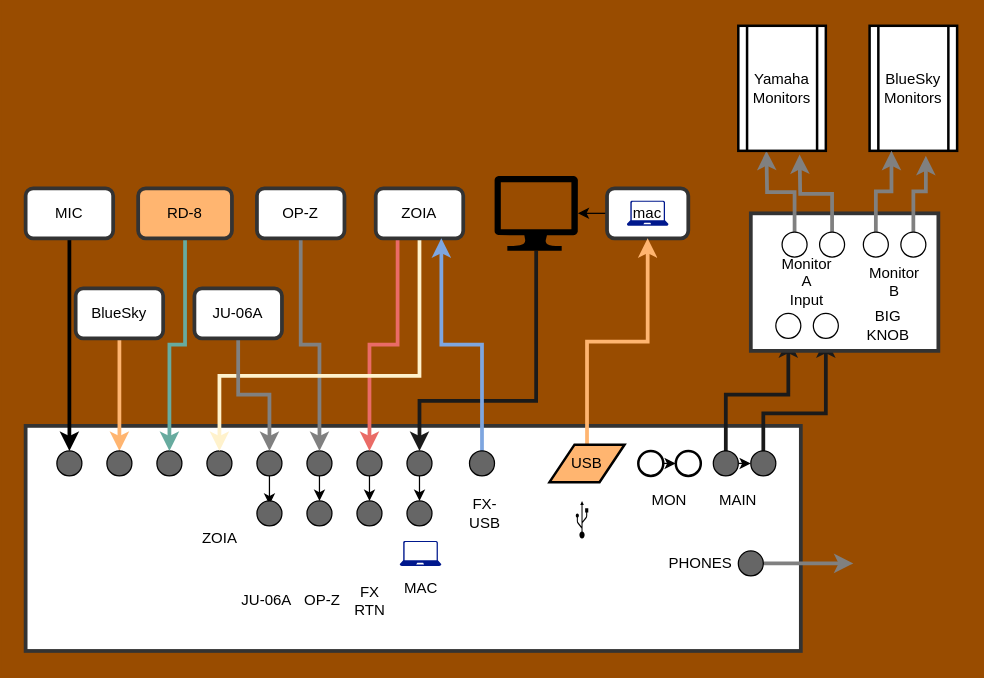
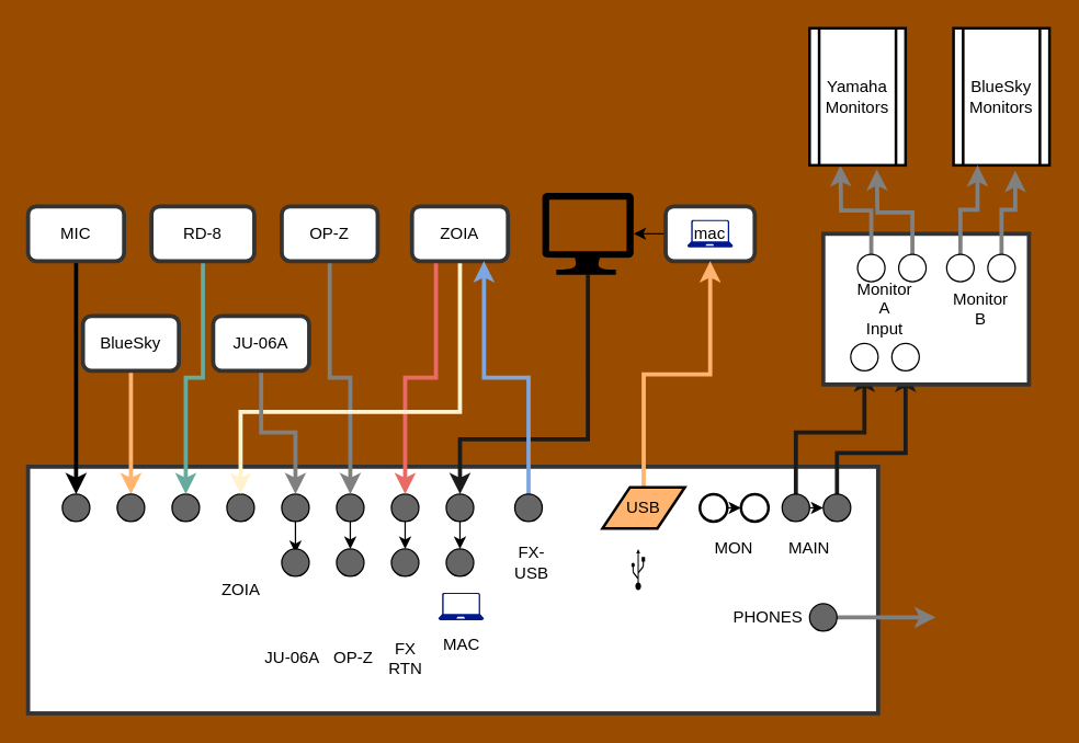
  <mxCell id="0" />
  <mxCell id="1" parent="0" />
  <mxCell id="2" value="" style="whiteSpace=wrap;html=1;strokeWidth=3;strokeColor=#333333;" vertex="1" parent="1"><mxGeometry x="20" y="340" width="620" height="180" as="geometry" /></mxCell>
  <mxCell id="3" value="" style="ellipse;whiteSpace=wrap;html=1;aspect=fixed;fillColor=#666666;" vertex="1" parent="1"><mxGeometry x="45" y="360" width="20" height="20" as="geometry" /></mxCell>
  <mxCell id="4" style="edgeStyle=orthogonalEdgeStyle;rounded=0;orthogonalLoop=1;jettySize=auto;html=1;exitX=0.5;exitY=1;exitDx=0;exitDy=0;entryX=0.5;entryY=0;entryDx=0;entryDy=0;strokeWidth=3;strokeColor=#FFB570;" edge="1" parent="1" source="43" target="5"><mxGeometry relative="1" as="geometry"><mxPoint x="95" y="290" as="sourcePoint" /></mxGeometry></mxCell>
  <mxCell id="5" value="" style="ellipse;whiteSpace=wrap;html=1;aspect=fixed;fillColor=#666666;" vertex="1" parent="1"><mxGeometry x="85" y="360" width="20" height="20" as="geometry" /></mxCell>
  <mxCell id="6" value="" style="ellipse;whiteSpace=wrap;html=1;aspect=fixed;fillColor=#666666;" vertex="1" parent="1"><mxGeometry x="125" y="360" width="20" height="20" as="geometry" /></mxCell>
  <mxCell id="7" value="" style="ellipse;whiteSpace=wrap;html=1;aspect=fixed;fillColor=#666666;" vertex="1" parent="1"><mxGeometry x="165" y="360" width="20" height="20" as="geometry" /></mxCell>
  <mxCell id="8" style="edgeStyle=orthogonalEdgeStyle;rounded=0;orthogonalLoop=1;jettySize=auto;html=1;exitX=0.5;exitY=1;exitDx=0;exitDy=0;" edge="1" parent="1" source="9"><mxGeometry relative="1" as="geometry"><mxPoint x="215" y="403" as="targetPoint" /></mxGeometry></mxCell>
  <mxCell id="9" value="" style="ellipse;whiteSpace=wrap;html=1;aspect=fixed;fillColor=#666666;" vertex="1" parent="1"><mxGeometry x="205" y="360" width="20" height="20" as="geometry" /></mxCell>
  <mxCell id="10" style="edgeStyle=orthogonalEdgeStyle;rounded=0;orthogonalLoop=1;jettySize=auto;html=1;exitX=0.5;exitY=1;exitDx=0;exitDy=0;entryX=0.5;entryY=0;entryDx=0;entryDy=0;" edge="1" parent="1" source="11" target="17"><mxGeometry relative="1" as="geometry" /></mxCell>
  <mxCell id="11" value="" style="ellipse;whiteSpace=wrap;html=1;aspect=fixed;fillColor=#666666;" vertex="1" parent="1"><mxGeometry x="245" y="360" width="20" height="20" as="geometry" /></mxCell>
  <mxCell id="12" style="edgeStyle=orthogonalEdgeStyle;rounded=0;orthogonalLoop=1;jettySize=auto;html=1;exitX=0.5;exitY=1;exitDx=0;exitDy=0;entryX=0.5;entryY=0;entryDx=0;entryDy=0;" edge="1" parent="1" source="13" target="18"><mxGeometry relative="1" as="geometry" /></mxCell>
  <mxCell id="13" value="" style="ellipse;whiteSpace=wrap;html=1;aspect=fixed;fillColor=#666666;" vertex="1" parent="1"><mxGeometry x="285" y="360" width="20" height="20" as="geometry" /></mxCell>
  <mxCell id="14" style="edgeStyle=orthogonalEdgeStyle;rounded=0;orthogonalLoop=1;jettySize=auto;html=1;exitX=0.5;exitY=1;exitDx=0;exitDy=0;entryX=0.5;entryY=0;entryDx=0;entryDy=0;" edge="1" parent="1" source="15" target="19"><mxGeometry relative="1" as="geometry" /></mxCell>
  <mxCell id="15" value="" style="ellipse;whiteSpace=wrap;html=1;aspect=fixed;fillColor=#666666;" vertex="1" parent="1"><mxGeometry x="325" y="360" width="20" height="20" as="geometry" /></mxCell>
  <mxCell id="16" value="" style="ellipse;whiteSpace=wrap;html=1;aspect=fixed;fillColor=#666666;" vertex="1" parent="1"><mxGeometry x="205" y="400" width="20" height="20" as="geometry" /></mxCell>
  <mxCell id="17" value="" style="ellipse;whiteSpace=wrap;html=1;aspect=fixed;fillColor=#666666;" vertex="1" parent="1"><mxGeometry x="245" y="400" width="20" height="20" as="geometry" /></mxCell>
  <mxCell id="18" value="" style="ellipse;whiteSpace=wrap;html=1;aspect=fixed;fillColor=#666666;" vertex="1" parent="1"><mxGeometry x="285" y="400" width="20" height="20" as="geometry" /></mxCell>
  <mxCell id="19" value="" style="ellipse;whiteSpace=wrap;html=1;aspect=fixed;fillColor=#666666;" vertex="1" parent="1"><mxGeometry x="325" y="400" width="20" height="20" as="geometry" /></mxCell>
  <mxCell id="20" style="edgeStyle=orthogonalEdgeStyle;rounded=0;orthogonalLoop=1;jettySize=auto;html=1;exitX=1;exitY=0.5;exitDx=0;exitDy=0;entryX=0;entryY=0.5;entryDx=0;entryDy=0;" edge="1" parent="1" source="21" target="22"><mxGeometry relative="1" as="geometry" /></mxCell>
  <mxCell id="21" value="" style="ellipse;whiteSpace=wrap;html=1;aspect=fixed;strokeWidth=2;" vertex="1" parent="1"><mxGeometry x="510" y="360" width="20" height="20" as="geometry" /></mxCell>
  <mxCell id="22" value="" style="ellipse;whiteSpace=wrap;html=1;aspect=fixed;strokeWidth=2;" vertex="1" parent="1"><mxGeometry x="540" y="360" width="20" height="20" as="geometry" /></mxCell>
  <mxCell id="23" style="edgeStyle=orthogonalEdgeStyle;rounded=0;orthogonalLoop=1;jettySize=auto;html=1;exitX=0.5;exitY=1;exitDx=0;exitDy=0;entryX=0.5;entryY=0;entryDx=0;entryDy=0;strokeWidth=3;" edge="1" parent="1" source="24" target="3"><mxGeometry relative="1" as="geometry" /></mxCell>
  <mxCell id="24" value="MIC" style="rounded=1;whiteSpace=wrap;html=1;strokeWidth=3;strokeColor=#333333;" vertex="1" parent="1"><mxGeometry x="20" y="150" width="70" height="40" as="geometry" /></mxCell>
  <mxCell id="25" style="edgeStyle=orthogonalEdgeStyle;rounded=0;orthogonalLoop=1;jettySize=auto;html=1;exitX=0.5;exitY=1;exitDx=0;exitDy=0;entryX=0.5;entryY=0;entryDx=0;entryDy=0;strokeWidth=3;strokeColor=#67AB9F;" edge="1" parent="1" source="26" target="6"><mxGeometry relative="1" as="geometry" /></mxCell>
- <mxCell id="26" value="RD-8" style="rounded=1;whiteSpace=wrap;html=1;strokeWidth=3;strokeColor=#333333;fillColor=#ffb570;" vertex="1" parent="1"><mxGeometry x="110" y="150" width="75" height="40" as="geometry" /></mxCell>
+ <mxCell id="26" value="RD-8" style="rounded=1;whiteSpace=wrap;html=1;strokeWidth=3;strokeColor=#333333;" vertex="1" parent="1"><mxGeometry x="110" y="150" width="75" height="40" as="geometry" /></mxCell>
  <mxCell id="27" style="edgeStyle=orthogonalEdgeStyle;rounded=0;orthogonalLoop=1;jettySize=auto;html=1;exitX=0.5;exitY=1;exitDx=0;exitDy=0;entryX=0.5;entryY=0;entryDx=0;entryDy=0;strokeWidth=3;strokeColor=#808080;" edge="1" parent="1" source="28" target="11"><mxGeometry relative="1" as="geometry"><mxPoint x="190" y="310" as="targetPoint" /></mxGeometry></mxCell>
  <mxCell id="28" value="OP-Z" style="rounded=1;whiteSpace=wrap;html=1;strokeWidth=3;strokeColor=#333333;" vertex="1" parent="1"><mxGeometry x="205" y="150" width="70" height="40" as="geometry" /></mxCell>
  <mxCell id="29" style="edgeStyle=orthogonalEdgeStyle;rounded=0;orthogonalLoop=1;jettySize=auto;html=1;exitX=0.25;exitY=1;exitDx=0;exitDy=0;entryX=0.5;entryY=0;entryDx=0;entryDy=0;strokeWidth=3;strokeColor=#EA6B66;" edge="1" parent="1" source="31" target="13"><mxGeometry relative="1" as="geometry" /></mxCell>
  <mxCell id="30" style="edgeStyle=orthogonalEdgeStyle;rounded=0;orthogonalLoop=1;jettySize=auto;html=1;entryX=0.5;entryY=0;entryDx=0;entryDy=0;strokeWidth=3;strokeColor=#FFF2CC;" edge="1" parent="1" source="31" target="7"><mxGeometry relative="1" as="geometry"><Array as="points"><mxPoint x="335" y="300" /><mxPoint x="175" y="300" /></Array></mxGeometry></mxCell>
  <mxCell id="31" value="ZOIA" style="rounded=1;whiteSpace=wrap;html=1;strokeWidth=3;strokeColor=#333333;" vertex="1" parent="1"><mxGeometry x="300" y="150" width="70" height="40" as="geometry" /></mxCell>
  <mxCell id="32" style="edgeStyle=orthogonalEdgeStyle;rounded=0;orthogonalLoop=1;jettySize=auto;html=1;exitX=0.5;exitY=1;exitDx=0;exitDy=0;entryX=0.5;entryY=0;entryDx=0;entryDy=0;exitPerimeter=0;strokeWidth=3;strokeColor=#1A1A1A;" edge="1" parent="1" source="67" target="15"><mxGeometry relative="1" as="geometry"><Array as="points"><mxPoint x="428" y="320" /><mxPoint x="335" y="320" /></Array></mxGeometry></mxCell>
  <mxCell id="33" style="edgeStyle=orthogonalEdgeStyle;rounded=0;orthogonalLoop=1;jettySize=auto;html=1;exitX=0;exitY=0.5;exitDx=0;exitDy=0;entryX=1;entryY=0.5;entryDx=0;entryDy=0;entryPerimeter=0;" edge="1" parent="1" source="34" target="67"><mxGeometry relative="1" as="geometry" /></mxCell>
  <mxCell id="34" value="mac" style="rounded=1;whiteSpace=wrap;html=1;strokeWidth=3;strokeColor=#333333;" vertex="1" parent="1"><mxGeometry x="485" y="150" width="65" height="40" as="geometry" /></mxCell>
  <mxCell id="35" style="edgeStyle=orthogonalEdgeStyle;rounded=0;orthogonalLoop=1;jettySize=auto;html=1;exitX=1;exitY=0.5;exitDx=0;exitDy=0;entryX=0;entryY=0.5;entryDx=0;entryDy=0;" edge="1" parent="1" source="37" target="39"><mxGeometry relative="1" as="geometry" /></mxCell>
  <mxCell id="36" style="edgeStyle=orthogonalEdgeStyle;rounded=0;orthogonalLoop=1;jettySize=auto;html=1;exitX=0.5;exitY=0;exitDx=0;exitDy=0;strokeWidth=3;strokeColor=#1A1A1A;" edge="1" parent="1" source="37" target="56"><mxGeometry relative="1" as="geometry" /></mxCell>
  <mxCell id="37" value="" style="ellipse;whiteSpace=wrap;html=1;aspect=fixed;fillColor=#666666;" vertex="1" parent="1"><mxGeometry x="570" y="360" width="20" height="20" as="geometry" /></mxCell>
  <mxCell id="38" style="edgeStyle=orthogonalEdgeStyle;rounded=0;orthogonalLoop=1;jettySize=auto;html=1;exitX=0.5;exitY=0;exitDx=0;exitDy=0;entryX=0.5;entryY=1;entryDx=0;entryDy=0;strokeWidth=3;strokeColor=#1A1A1A;" edge="1" parent="1" source="39" target="57"><mxGeometry relative="1" as="geometry"><Array as="points"><mxPoint x="610" y="330" /><mxPoint x="660" y="330" /></Array></mxGeometry></mxCell>
  <mxCell id="39" value="" style="ellipse;whiteSpace=wrap;html=1;aspect=fixed;fillColor=#666666;" vertex="1" parent="1"><mxGeometry x="600" y="360" width="20" height="20" as="geometry" /></mxCell>
  <mxCell id="40" value="BlueSky Monitors" style="shape=process;whiteSpace=wrap;html=1;backgroundOutline=1;strokeWidth=2;" vertex="1" parent="1"><mxGeometry x="695" y="20" width="70" height="100" as="geometry" /></mxCell>
  <mxCell id="41" value="MAIN" style="text;html=1;strokeColor=none;fillColor=none;align=center;verticalAlign=middle;whiteSpace=wrap;rounded=0;" vertex="1" parent="1"><mxGeometry x="570" y="390" width="40" height="20" as="geometry" /></mxCell>
  <mxCell id="42" value="MON" style="text;html=1;strokeColor=none;fillColor=none;align=center;verticalAlign=middle;whiteSpace=wrap;rounded=0;" vertex="1" parent="1"><mxGeometry x="515" y="390" width="40" height="20" as="geometry" /></mxCell>
  <mxCell id="43" value="BlueSky" style="rounded=1;whiteSpace=wrap;html=1;strokeWidth=3;strokeColor=#333333;" vertex="1" parent="1"><mxGeometry x="60" y="230" width="70" height="40" as="geometry" /></mxCell>
  <mxCell id="44" style="edgeStyle=orthogonalEdgeStyle;rounded=0;orthogonalLoop=1;jettySize=auto;html=1;exitX=0.5;exitY=0;exitDx=0;exitDy=0;entryX=0.75;entryY=1;entryDx=0;entryDy=0;strokeWidth=3;strokeColor=#7EA6E0;" edge="1" parent="1" source="45" target="31"><mxGeometry relative="1" as="geometry" /></mxCell>
  <mxCell id="45" value="" style="ellipse;whiteSpace=wrap;html=1;aspect=fixed;fillColor=#666666;" vertex="1" parent="1"><mxGeometry x="375" y="360" width="20" height="20" as="geometry" /></mxCell>
  <mxCell id="46" value="FX-USB" style="text;html=1;strokeColor=none;fillColor=none;align=center;verticalAlign=middle;whiteSpace=wrap;rounded=0;" vertex="1" parent="1"><mxGeometry x="370" y="400" width="35" height="20" as="geometry" /></mxCell>
  <mxCell id="47" value="" style="whiteSpace=wrap;html=1;strokeWidth=3;strokeColor=#333333;" vertex="1" parent="1"><mxGeometry x="600" y="170" width="150" height="110" as="geometry" /></mxCell>
  <mxCell id="48" style="edgeStyle=orthogonalEdgeStyle;rounded=0;orthogonalLoop=1;jettySize=auto;html=1;exitX=0.5;exitY=0;exitDx=0;exitDy=0;entryX=0.25;entryY=1;entryDx=0;entryDy=0;strokeWidth=3;strokeColor=#808080;" edge="1" parent="1" source="49"><mxGeometry relative="1" as="geometry"><mxPoint x="612.5" y="120" as="targetPoint" /></mxGeometry></mxCell>
  <mxCell id="49" value="" style="ellipse;whiteSpace=wrap;html=1;aspect=fixed;" vertex="1" parent="1"><mxGeometry x="625" y="185" width="20" height="20" as="geometry" /></mxCell>
  <mxCell id="50" style="edgeStyle=orthogonalEdgeStyle;rounded=0;orthogonalLoop=1;jettySize=auto;html=1;exitX=0.5;exitY=0;exitDx=0;exitDy=0;entryX=0.629;entryY=1.03;entryDx=0;entryDy=0;entryPerimeter=0;strokeWidth=3;strokeColor=#808080;" edge="1" parent="1" source="51"><mxGeometry relative="1" as="geometry"><mxPoint x="639.03" y="123" as="targetPoint" /></mxGeometry></mxCell>
  <mxCell id="51" value="" style="ellipse;whiteSpace=wrap;html=1;aspect=fixed;" vertex="1" parent="1"><mxGeometry x="655" y="185" width="20" height="20" as="geometry" /></mxCell>
  <mxCell id="52" style="edgeStyle=orthogonalEdgeStyle;rounded=0;orthogonalLoop=1;jettySize=auto;html=1;exitX=0.5;exitY=0;exitDx=0;exitDy=0;entryX=0.25;entryY=1;entryDx=0;entryDy=0;strokeWidth=3;strokeColor=#808080;" edge="1" parent="1" source="53" target="40"><mxGeometry relative="1" as="geometry" /></mxCell>
  <mxCell id="53" value="" style="ellipse;whiteSpace=wrap;html=1;aspect=fixed;" vertex="1" parent="1"><mxGeometry x="690" y="185" width="20" height="20" as="geometry" /></mxCell>
  <mxCell id="54" style="edgeStyle=orthogonalEdgeStyle;rounded=0;orthogonalLoop=1;jettySize=auto;html=1;exitX=0.5;exitY=0;exitDx=0;exitDy=0;entryX=0.643;entryY=1.04;entryDx=0;entryDy=0;entryPerimeter=0;strokeWidth=3;strokeColor=#808080;" edge="1" parent="1" source="55" target="40"><mxGeometry relative="1" as="geometry" /></mxCell>
  <mxCell id="55" value="" style="ellipse;whiteSpace=wrap;html=1;aspect=fixed;" vertex="1" parent="1"><mxGeometry x="720" y="185" width="20" height="20" as="geometry" /></mxCell>
  <mxCell id="56" value="" style="ellipse;whiteSpace=wrap;html=1;aspect=fixed;" vertex="1" parent="1"><mxGeometry x="620" y="250" width="20" height="20" as="geometry" /></mxCell>
  <mxCell id="57" value="" style="ellipse;whiteSpace=wrap;html=1;aspect=fixed;" vertex="1" parent="1"><mxGeometry x="650" y="250" width="20" height="20" as="geometry" /></mxCell>
  <mxCell id="58" value="Monitor A&lt;br&gt;Input" style="text;html=1;strokeColor=none;fillColor=none;align=center;verticalAlign=middle;whiteSpace=wrap;rounded=0;" vertex="1" parent="1"><mxGeometry x="625" y="215" width="40" height="20" as="geometry" /></mxCell>
  <mxCell id="59" value="Monitor B" style="text;html=1;strokeColor=none;fillColor=none;align=center;verticalAlign=middle;whiteSpace=wrap;rounded=0;" vertex="1" parent="1"><mxGeometry x="695" y="215" width="40" height="20" as="geometry" /></mxCell>
- <mxCell id="60" value="BIG KNOB" style="text;html=1;strokeColor=none;fillColor=none;align=center;verticalAlign=middle;whiteSpace=wrap;rounded=0;" vertex="1" parent="1"><mxGeometry x="690" y="250" width="40" height="20" as="geometry" /></mxCell>
  <mxCell id="61" value="" style="shape=image;html=1;verticalAlign=top;verticalLabelPosition=bottom;labelBackgroundColor=#ffffff;imageAspect=0;aspect=fixed;image=https://cdn2.iconfinder.com/data/icons/kitchen-appliances-computers-and-electronics/32/Appliances-10-128.png" vertex="1" parent="1"><mxGeometry x="682" y="416" width="68" height="68" as="geometry" /></mxCell>
  <mxCell id="62" style="edgeStyle=orthogonalEdgeStyle;rounded=0;orthogonalLoop=1;jettySize=auto;html=1;exitX=1;exitY=0.5;exitDx=0;exitDy=0;entryX=0;entryY=0.5;entryDx=0;entryDy=0;strokeWidth=3;strokeColor=#808080;" edge="1" parent="1" source="63" target="61"><mxGeometry relative="1" as="geometry" /></mxCell>
  <mxCell id="63" value="" style="ellipse;whiteSpace=wrap;html=1;aspect=fixed;fillColor=#666666;" vertex="1" parent="1"><mxGeometry x="590" y="440" width="20" height="20" as="geometry" /></mxCell>
  <mxCell id="64" value="PHONES" style="text;html=1;strokeColor=none;fillColor=none;align=center;verticalAlign=middle;whiteSpace=wrap;rounded=0;" vertex="1" parent="1"><mxGeometry x="540" y="440" width="40" height="20" as="geometry" /></mxCell>
  <mxCell id="65" value="" style="shape=mxgraph.signs.tech.usb;html=1;pointerEvents=1;fillColor=#000000;strokeColor=none;verticalLabelPosition=bottom;verticalAlign=top;align=center;" vertex="1" parent="1"><mxGeometry x="460" y="400" width="10" height="30" as="geometry" /></mxCell>
  <mxCell id="66" value="Yamaha&lt;br&gt;Monitors" style="shape=process;whiteSpace=wrap;html=1;backgroundOutline=1;strokeWidth=2;" vertex="1" parent="1"><mxGeometry x="590" y="20" width="70" height="100" as="geometry" /></mxCell>
  <mxCell id="67" value="" style="aspect=fixed;pointerEvents=1;shadow=0;dashed=0;html=1;strokeColor=none;labelPosition=center;verticalLabelPosition=bottom;verticalAlign=top;align=center;shape=mxgraph.azure.computer;fillColor=#000000;" vertex="1" parent="1"><mxGeometry x="395" y="140" width="66.67" height="60" as="geometry" /></mxCell>
  <mxCell id="68" style="edgeStyle=orthogonalEdgeStyle;rounded=0;orthogonalLoop=1;jettySize=auto;html=1;exitX=0.5;exitY=0;exitDx=0;exitDy=0;strokeWidth=3;strokeColor=#FFB570;" edge="1" parent="1" source="69" target="34"><mxGeometry relative="1" as="geometry" /></mxCell>
  <mxCell id="69" value="USB" style="shape=parallelogram;perimeter=parallelogramPerimeter;whiteSpace=wrap;html=1;fixedSize=1;strokeWidth=2;fillColor=#FFB570;" vertex="1" parent="1"><mxGeometry x="439" y="355" width="60" height="30" as="geometry" /></mxCell>
  <mxCell id="70" value="ZOIA" style="text;html=1;strokeColor=none;fillColor=none;align=center;verticalAlign=middle;whiteSpace=wrap;rounded=0;" vertex="1" parent="1"><mxGeometry x="157.5" y="420" width="35" height="20" as="geometry" /></mxCell>
  <mxCell id="71" value="MAC" style="text;html=1;strokeColor=none;fillColor=none;align=center;verticalAlign=middle;whiteSpace=wrap;rounded=0;" vertex="1" parent="1"><mxGeometry x="319.17" y="460" width="35" height="20" as="geometry" /></mxCell>
  <mxCell id="72" value="FX RTN" style="text;html=1;strokeColor=none;fillColor=none;align=center;verticalAlign=middle;whiteSpace=wrap;rounded=0;" vertex="1" parent="1"><mxGeometry x="277.5" y="470" width="35" height="20" as="geometry" /></mxCell>
  <mxCell id="73" value="OP-Z" style="text;html=1;strokeColor=none;fillColor=none;align=center;verticalAlign=middle;whiteSpace=wrap;rounded=0;" vertex="1" parent="1"><mxGeometry x="240" y="470" width="35" height="20" as="geometry" /></mxCell>
  <mxCell id="74" style="edgeStyle=orthogonalEdgeStyle;rounded=0;orthogonalLoop=1;jettySize=auto;html=1;entryX=0.5;entryY=0;entryDx=0;entryDy=0;strokeColor=#808080;strokeWidth=3;" edge="1" parent="1" source="75" target="9"><mxGeometry relative="1" as="geometry" /></mxCell>
  <mxCell id="75" value="JU-06A" style="rounded=1;whiteSpace=wrap;html=1;strokeWidth=3;strokeColor=#333333;" vertex="1" parent="1"><mxGeometry x="155" y="230" width="70" height="40" as="geometry" /></mxCell>
  <mxCell id="76" value="" style="shape=image;html=1;verticalAlign=top;verticalLabelPosition=bottom;labelBackgroundColor=#ffffff;imageAspect=0;aspect=fixed;image=https://cdn4.iconfinder.com/data/icons/ionicons/512/icon-ios7-mic-128.png" vertex="1" parent="1"><mxGeometry x="41" y="390" width="28" height="28" as="geometry" /></mxCell>
  <mxCell id="77" value="" style="shape=image;html=1;verticalAlign=top;verticalLabelPosition=bottom;labelBackgroundColor=#ffffff;imageAspect=0;aspect=fixed;image=https://cdn2.iconfinder.com/data/icons/thesquid-ink-40-free-flat-icon-pack/64/gibson-les_paul_guitar_bass-128.png" vertex="1" parent="1"><mxGeometry x="81" y="386" width="28" height="28" as="geometry" /></mxCell>
  <mxCell id="78" value="" style="shape=image;html=1;verticalAlign=top;verticalLabelPosition=bottom;labelBackgroundColor=#ffffff;imageAspect=0;aspect=fixed;image=https://cdn4.iconfinder.com/data/icons/music-208/32/Music_drum_kit_drums_rock_set-128.png" vertex="1" parent="1"><mxGeometry x="121" y="386" width="28" height="28" as="geometry" /></mxCell>
  <mxCell id="79" value="" style="shape=image;html=1;verticalAlign=top;verticalLabelPosition=bottom;labelBackgroundColor=#ffffff;imageAspect=0;aspect=fixed;image=https://cdn3.iconfinder.com/data/icons/piano-keyboard/900/1-128.png" vertex="1" parent="1"><mxGeometry x="161" y="388" width="28" height="28" as="geometry" /></mxCell>
  <mxCell id="80" value="" style="shape=image;html=1;verticalAlign=top;verticalLabelPosition=bottom;labelBackgroundColor=#ffffff;imageAspect=0;aspect=fixed;image=https://cdn3.iconfinder.com/data/icons/piano-keyboard/900/1-128.png" vertex="1" parent="1"><mxGeometry x="201" y="432" width="28" height="28" as="geometry" /></mxCell>
  <mxCell id="81" value="JU-06A" style="text;html=1;strokeColor=none;fillColor=none;align=center;verticalAlign=middle;whiteSpace=wrap;rounded=0;" vertex="1" parent="1"><mxGeometry x="190" y="470" width="46" height="20" as="geometry" /></mxCell>
  <mxCell id="82" value="" style="shape=image;html=1;verticalAlign=top;verticalLabelPosition=bottom;labelBackgroundColor=#ffffff;imageAspect=0;aspect=fixed;image=https://cdn3.iconfinder.com/data/icons/piano-keyboard/900/1-128.png" vertex="1" parent="1"><mxGeometry x="241" y="432" width="28" height="28" as="geometry" /></mxCell>
  <mxCell id="83" value="" style="aspect=fixed;pointerEvents=1;shadow=0;dashed=0;html=1;strokeColor=none;labelPosition=center;verticalLabelPosition=bottom;verticalAlign=top;align=center;fillColor=#00188D;shape=mxgraph.azure.laptop" vertex="1" parent="1"><mxGeometry x="319.17" y="432" width="33.33" height="20" as="geometry" /></mxCell>
  <mxCell id="84" value="" style="shape=image;html=1;verticalAlign=top;verticalLabelPosition=bottom;labelBackgroundColor=#ffffff;imageAspect=0;aspect=fixed;image=https://cdn2.iconfinder.com/data/icons/perqui/48/fx.png;strokeColor=#333333;strokeWidth=2;fillColor=#666666;" vertex="1" parent="1"><mxGeometry x="280" y="430" width="30" height="30" as="geometry" /></mxCell>
  <mxCell id="85" value="" style="aspect=fixed;pointerEvents=1;shadow=0;dashed=0;html=1;strokeColor=none;labelPosition=center;verticalLabelPosition=bottom;verticalAlign=top;align=center;fillColor=#00188D;shape=mxgraph.azure.laptop" vertex="1" parent="1"><mxGeometry x="500.83" y="160" width="33.33" height="20" as="geometry" /></mxCell>
